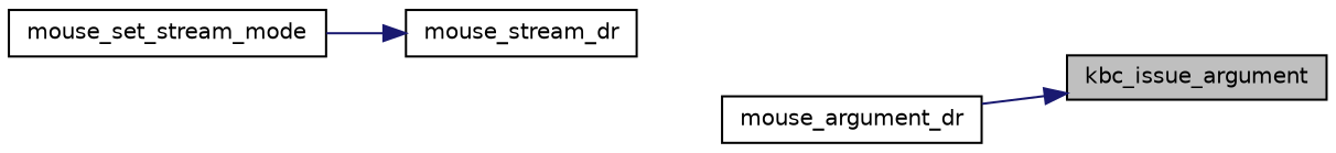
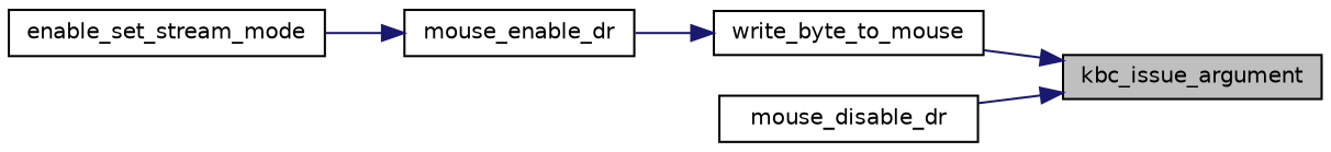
  digraph {
    rankdir=RL
    node [color=black fillcolor=white fontname=Helvetica fontsize=10 shape=record style=filled]
    edge [color=midnightblue dir=back fontname=Helvetica fontsize=10 labelfontname=Helvetica labelfontsize=10 style=solid]
    n1 [fillcolor=grey75 fontcolor=black height=0.2 label=kbc_issue_argument width=0.4]
-   n3 [height=0.2 label=mouse_argument_dr width=0.4]
-   n4 [height=0.2 label=mouse_stream_dr width=0.4]
-   n5 [height=0.2 label=mouse_set_stream_mode width=0.4]
+   n2 [height=0.2 label=write_byte_to_mouse width=0.4]
+   n3 [height=0.2 label=mouse_disable_dr width=0.4]
+   n4 [height=0.2 label=mouse_enable_dr width=0.4]
+   n5 [height=0.2 label=enable_set_stream_mode width=0.4]
+   n1 -> n2
    n1 -> n3
+   n2 -> n4
    n4 -> n5
  }
